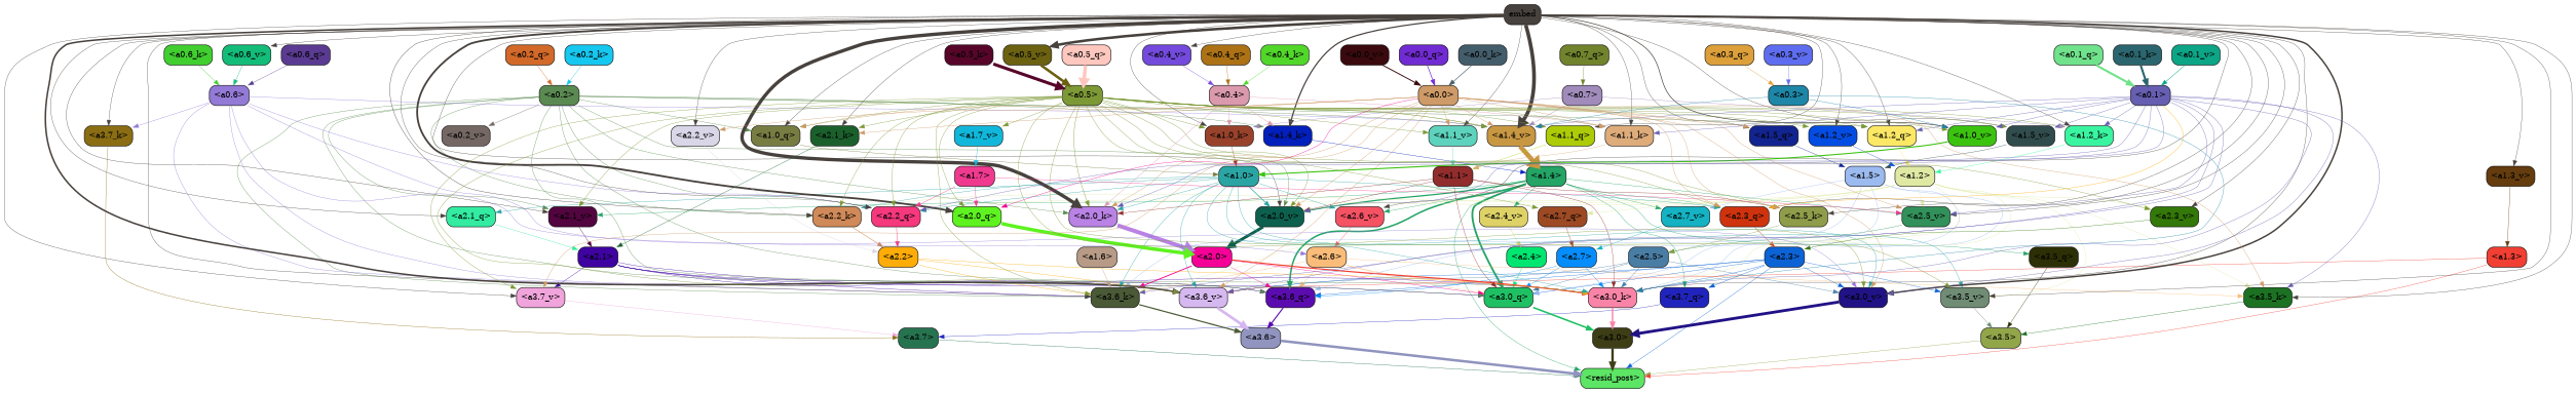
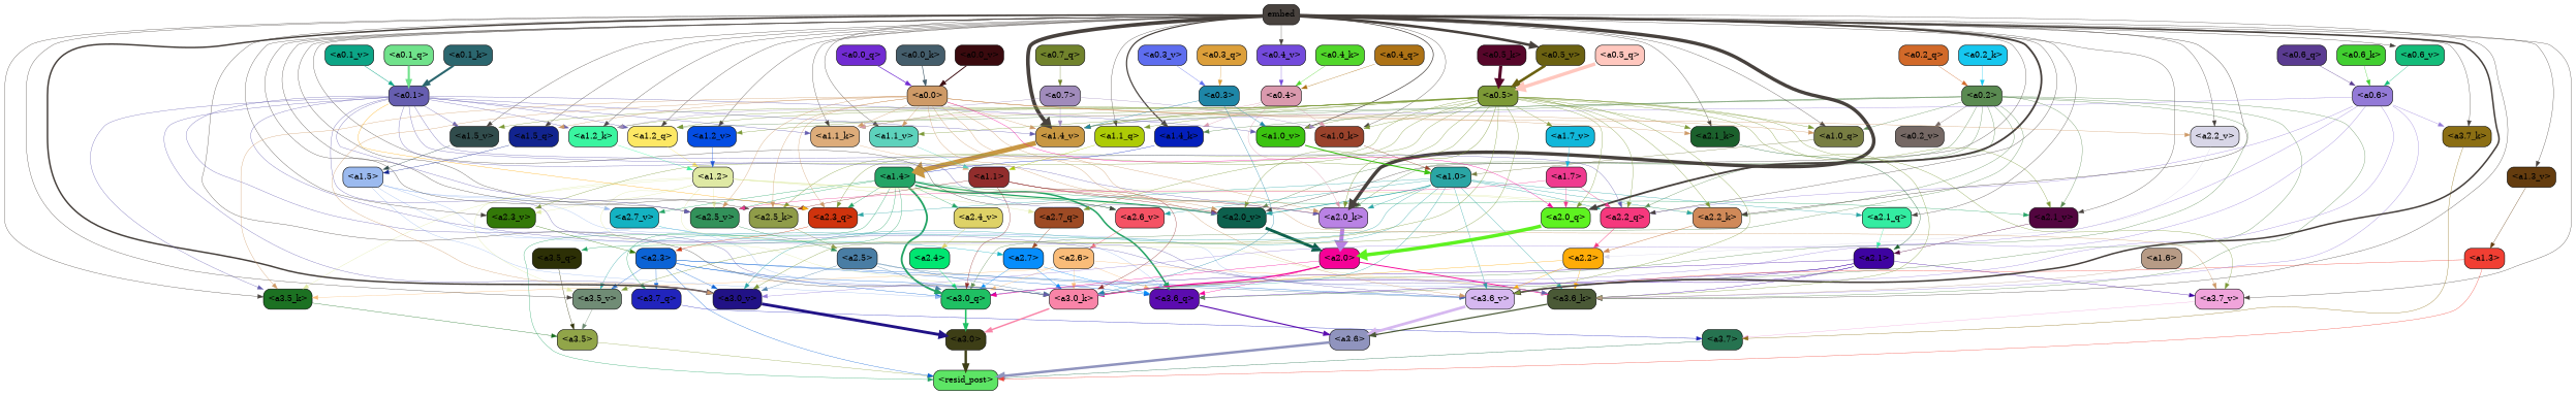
  strict digraph {
    fontname="DejaVu Serif"
    splines=true
    node [color=black fontname="DejaVu Serif" shape=box style="filled, rounded"]
    edge [color="#48423e" fontname="DejaVu Serif" penwidth=0.6]
    "<a3.7>" [fillcolor="#267350"]
    "<resid_post>" [fillcolor="#5de565"]
    "<a3.6>" [fillcolor="#9094be"]
    "<a3.5>" [fillcolor="#91a549"]
    "<a3.0>" [fillcolor="#3d3e16"]
    "<a2.3>" [fillcolor="#0c63d5"]
    "<a3.7_q>" [fillcolor="#2124bc"]
    "<a3.6_q>" [fillcolor="#5b0caf"]
    "<a3.0_q>" [fillcolor="#1fc063"]
    "<a3.0_k>" [fillcolor="#f984a8"]
    "<a3.6_v>" [fillcolor="#d6b8f0"]
    "<a3.5_v>" [fillcolor="#708c75"]
    "<a3.0_v>" [fillcolor="#211286"]
    "<a1.4>" [fillcolor="#24a465"]
    "<a3.5_q>" [fillcolor="#2d3006"]
    "<a2.3_q>" [fillcolor="#cf330d"]
    "<a2.7_v>" [fillcolor="#14b2c2"]
    "<a2.6_v>" [fillcolor="#f55264"]
    "<a2.5_v>" [fillcolor="#32915a"]
    "<a2.4_v>" [fillcolor="#ded267"]
    "<a2.1_v>" [fillcolor="#52053f"]
    "<a2.0_v>" [fillcolor="#0d604d"]
    "<a2.7>" [fillcolor="#068dfb"]
    "<a2.6>" [fillcolor="#f9bc79"]
    "<a2.5>" [fillcolor="#497da4"]
    "<a2.4>" [fillcolor="#00e671"]
    "<a2.1>" [fillcolor="#3e03a1"]
    "<a2.0>" [fillcolor="#f50197"]
    "<a3.6_k>" [fillcolor="#4a5936"]
    "<a3.5_k>" [fillcolor="#1c7122"]
    "<a3.7_v>" [fillcolor="#f0a4db"]
    "<a1.3>" [fillcolor="#f13f33"]
    "<a3.7_k>" [fillcolor="#8b6e13"]
    "<a1.5>" [fillcolor="#9bbaef"]
    "<a0.2>" [fillcolor="#5a8a51"]
    "<a2.2_q>" [fillcolor="#f6387d"]
    "<a2.2_k>" [fillcolor="#d08958"]
    "<a2.0_k>" [fillcolor="#b982e4"]
    "<a1.2_q>" [fillcolor="#fde865"]
    "<a1.0_q>" [fillcolor="#777d42"]
    "<a1.4_k>" [fillcolor="#031fbc"]
    "<a1.4_v>" [fillcolor="#c89742"]
    "<a0.2_v>" [fillcolor="#756864"]
    "<a2.2>" [fillcolor="#feac08"]
    "<a1.2>" [fillcolor="#dfe9a4"]
    "<a1.0>" [fillcolor="#2aa5a4"]
    "<a2.3_v>" [fillcolor="#337808"]
    "<a2.7_q>" [fillcolor="#9d4a24"]
    "<a2.1_q>" [fillcolor="#33eca1"]
    "<a1.1>" [fillcolor="#912d2c"]
    "<a2.5_k>" [fillcolor="#8f9c49"]
    "<a0.6>" [fillcolor="#937ad7"]
    embed [fillcolor="#48423e"]
    "<a2.0_q>" [fillcolor="#5ef220"]
    "<a2.1_k>" [fillcolor="#1b602c"]
    "<a2.2_v>" [fillcolor="#d8d6e7"]
    "<a1.5_q>" [fillcolor="#12248f"]
    "<a1.1_q>" [fillcolor="#adcb06"]
    "<a1.2_k>" [fillcolor="#3af5a0"]
    "<a1.1_k>" [fillcolor="#ddac7a"]
    "<a1.0_k>" [fillcolor="#99422b"]
    "<a1.5_v>" [fillcolor="#314c4c"]
    "<a1.3_v>" [fillcolor="#643c0e"]
    "<a1.2_v>" [fillcolor="#044de3"]
    "<a1.1_v>" [fillcolor="#5dd2bc"]
    "<a1.0_v>" [fillcolor="#3bc310"]
    "<a0.6_v>" [fillcolor="#13bc79"]
    "<a0.5_v>" [fillcolor="#6b6111"]
    "<a0.4_v>" [fillcolor="#734adc"]
    "<a0.5>" [fillcolor="#7c9936"]
    "<a0.4>" [fillcolor="#da99ad"]
    "<a1.7_v>" [fillcolor="#11b7da"]
    "<a1.6>" [fillcolor="#b79b86"]
    "<a1.7>" [fillcolor="#ef3a8f"]
    "<a0.1>" [fillcolor="#665eb0"]
    "<a0.0>" [fillcolor="#ce9a67"]
    "<a0.3>" [fillcolor="#1e86a7"]
    "<a0.7>" [fillcolor="#a08bbb"]
    "<a0.7_q>" [fillcolor="#71832c"]
    "<a0.6_q>" [fillcolor="#5a3b91"]
    "<a0.5_q>" [fillcolor="#ffc7be"]
    "<a0.4_q>" [fillcolor="#ad7215"]
    "<a0.3_q>" [fillcolor="#dc9f3a"]
    "<a0.2_q>" [fillcolor="#d26929"]
    "<a0.1_q>" [fillcolor="#70e28b"]
    "<a0.0_q>" [fillcolor="#712bd2"]
    "<a0.6_k>" [fillcolor="#41cf30"]
    "<a0.5_k>" [fillcolor="#57062a"]
    "<a0.4_k>" [fillcolor="#51d72a"]
    "<a0.2_k>" [fillcolor="#16c7ef"]
    "<a0.1_k>" [fillcolor="#2b666e"]
    "<a0.0_k>" [fillcolor="#445d6b"]
    "<a0.3_v>" [fillcolor="#5e6def"]
    "<a0.1_v>" [fillcolor="#0ca586"]
    "<a0.0_v>" [fillcolor="#3a0a0e"]
    "<a3.7>" -> "<resid_post>" [color="#267350" penwidth=0.6239100098609924]
    "<a3.6>" -> "<resid_post>" [color="#9094be" penwidth=4.569062113761902]
    "<a3.5>" -> "<resid_post>" [color="#91a549"]
    "<a3.0>" -> "<resid_post>" [color="#3d3e16" penwidth=4.283544182777405]
    "<a2.3>" -> "<resid_post>" [color="#0c63d5"]
    "<a2.3>" -> "<a3.7_q>" [color="#0c63d5"]
    "<a2.3>" -> "<a3.6_q>" [color="#0c63d5"]
    "<a2.3>" -> "<a3.0_q>" [color="#0c63d5"]
    "<a2.3>" -> "<a3.0_k>" [color="#0c63d5"]
    "<a2.3>" -> "<a3.6_v>" [color="#0c63d5"]
    "<a2.3>" -> "<a3.5_v>" [color="#0c63d5"]
    "<a2.3>" -> "<a3.0_v>" [color="#0c63d5"]
    "<a3.7_q>" -> "<a3.7>" [color="#2124bc"]
    "<a3.6_q>" -> "<a3.6>" [color="#5b0caf" penwidth=2.0347584784030914]
    "<a3.0_q>" -> "<a3.0>" [color="#1fc063" penwidth=2.8635367155075073]
    "<a3.0_k>" -> "<a3.0>" [color="#f984a8" penwidth=2.632905662059784]
    "<a3.6_v>" -> "<a3.6>" [color="#d6b8f0" penwidth=4.981305837631226]
    "<a3.5_v>" -> "<a3.5>" [color="#708c75"]
    "<a3.0_v>" -> "<a3.0>" [color="#211286" penwidth=5.168330669403076]
    "<a1.4>" -> "<resid_post>" [color="#24a465"]
    "<a1.4>" -> "<a3.7_q>" [color="#24a465"]
    "<a1.4>" -> "<a3.6_q>" [color="#24a465" penwidth=2.7934007048606873]
    "<a1.4>" -> "<a3.0_q>" [color="#24a465" penwidth=3.340754985809326]
    "<a1.4>" -> "<a3.5_q>" [color="#24a465"]
    "<a1.4>" -> "<a2.3_q>" [color="#24a465"]
    "<a1.4>" -> "<a2.7_v>" [color="#24a465"]
    "<a1.4>" -> "<a2.6_v>" [color="#24a465"]
    "<a1.4>" -> "<a2.5_v>" [color="#24a465"]
    "<a1.4>" -> "<a2.4_v>" [color="#24a465"]
    "<a1.4>" -> "<a2.1_v>" [color="#24a465"]
    "<a1.4>" -> "<a2.0_v>" [color="#24a465" penwidth=2.268759250640869]
    "<a3.5_q>" -> "<a3.5>" [color="#2d3006"]
    "<a2.3_q>" -> "<a2.3>" [color="#cf330d"]
    "<a2.7_v>" -> "<a2.7>" [color="#14b2c2"]
    "<a2.6_v>" -> "<a2.6>" [color="#f55264"]
    "<a2.5_v>" -> "<a2.5>" [color="#32915a"]
    "<a2.4_v>" -> "<a2.4>" [color="#ded267"]
    "<a2.1_v>" -> "<a2.1>" [color="#52053f"]
    "<a2.0_v>" -> "<a2.0>" [color="#0d604d" penwidth=5.231471925973892]
    "<a2.7>" -> "<a3.6_q>" [color="#068dfb"]
    "<a2.7>" -> "<a3.0_q>" [color="#068dfb"]
    "<a2.7>" -> "<a3.0_k>" [color="#068dfb"]
    "<a2.6>" -> "<a3.6_q>" [color="#f9bc79"]
    "<a2.6>" -> "<a3.0_q>" [color="#f9bc79"]
    "<a2.6>" -> "<a3.0_k>" [color="#f9bc79"]
    "<a2.6>" -> "<a3.6_k>" [color="#f9bc79"]
    "<a2.6>" -> "<a3.5_k>" [color="#f9bc79"]
    "<a2.5>" -> "<a3.0_q>" [color="#497da4"]
    "<a2.5>" -> "<a3.0_k>" [color="#497da4"]
    "<a2.5>" -> "<a3.6_v>" [color="#497da4"]
    "<a2.5>" -> "<a3.0_v>" [color="#497da4"]
    "<a2.4>" -> "<a3.0_q>" [color="#00e671"]
    "<a2.1>" -> "<a3.6_q>" [color="#3e03a1"]
    "<a2.1>" -> "<a3.0_q>" [color="#3e03a1"]
    "<a2.1>" -> "<a3.0_k>" [color="#3e03a1"]
    "<a2.1>" -> "<a3.6_v>" [color="#3e03a1"]
    "<a2.1>" -> "<a3.6_k>" [color="#3e03a1"]
    "<a2.1>" -> "<a3.7_v>" [color="#3e03a1"]
    "<a2.0>" -> "<a3.6_q>" [color="#f50197"]
    "<a2.0>" -> "<a3.0_q>" [color="#f50197"]
-   "<a2.0>" -> "<a3.0_k>" [color="#f13f33" penwidth=2.161143198609352]
+   "<a2.0>" -> "<a3.0_k>" [color="#f50197" penwidth=2.161143198609352]
    "<a2.0>" -> "<a3.6_k>" [color="#f50197" penwidth=1.6382827460765839]
    "<a3.6_k>" -> "<a3.6>" [color="#4a5936" penwidth=2.1760786175727844]
    "<a3.5_k>" -> "<a3.5>" [color="#1c7122"]
    "<a3.7_v>" -> "<a3.7>" [color="#f0a4db"]
    "<a1.3>" -> "<resid_post>" [color="#f13f33"]
    "<a1.3>" -> "<a3.6_v>" [color="#f13f33"]
    "<a3.7_k>" -> "<a3.7>" [color="#8b6e13"]
    "<a1.5>" -> "<a3.6_q>" [color="#9bbaef"]
    "<a1.5>" -> "<a3.0_q>" [color="#9bbaef"]
    "<a1.5>" -> "<a3.0_k>" [color="#9bbaef"]
    "<a1.5>" -> "<a2.7_v>" [color="#9bbaef"]
    "<a1.5>" -> "<a3.6_k>" [color="#9bbaef"]
    "<a0.2>" -> "<a3.6_q>" [color="#5a8a51"]
    "<a0.2>" -> "<a3.0_q>" [color="#5a8a51"]
    "<a0.2>" -> "<a3.0_k>" [color="#5a8a51"]
    "<a0.2>" -> "<a2.1_v>" [color="#5a8a51"]
    "<a0.2>" -> "<a2.0_v>" [color="#5a8a51"]
    "<a0.2>" -> "<a3.6_k>" [color="#5a8a51"]
    "<a0.2>" -> "<a2.2_q>" [color="#5a8a51"]
    "<a0.2>" -> "<a2.2_k>" [color="#5a8a51"]
    "<a0.2>" -> "<a2.0_k>" [color="#5a8a51"]
    "<a0.2>" -> "<a1.2_q>" [color="#5a8a51"]
    "<a0.2>" -> "<a1.0_q>" [color="#5a8a51"]
    "<a0.2>" -> "<a1.4_k>" [color="#5a8a51"]
    "<a0.2>" -> "<a1.4_v>" [color="#5a8a51"]
    "<a0.2>" -> "<a0.2_v>" [color="#756864"]
    "<a2.2_q>" -> "<a2.2>" [color="#f6387d" penwidth=0.7553567886352539]
    "<a2.2_k>" -> "<a2.2>" [color="#d08958" penwidth=0.8854708671569824]
    "<a2.0_k>" -> "<a2.0>" [color="#b982e4" penwidth=7.231504917144775]
    "<a1.2_q>" -> "<a1.2>" [color="#fde865"]
    "<a1.0_q>" -> "<a1.0>" [color="#777d42"]
    "<a1.4_k>" -> "<a1.4>" [color="#031fbc"]
    "<a1.4_v>" -> "<a1.4>" [color="#c89742" penwidth=8.36684274673462]
    "<a2.2>" -> "<a3.0_k>" [color="#feac08"]
    "<a2.2>" -> "<a3.6_v>" [color="#feac08"]
    "<a2.2>" -> "<a3.6_k>" [color="#feac08"]
    "<a1.2>" -> "<a3.0_k>" [color="#dfe9a4"]
    "<a1.2>" -> "<a3.5_v>" [color="#dfe9a4"]
    "<a1.2>" -> "<a2.5_v>" [color="#dfe9a4"]
    "<a1.2>" -> "<a2.0_v>" [color="#dfe9a4"]
    "<a1.2>" -> "<a3.6_k>" [color="#dfe9a4"]
    "<a1.2>" -> "<a3.5_k>" [color="#dfe9a4"]
    "<a1.2>" -> "<a2.2_q>" [color="#dfe9a4"]
    "<a1.2>" -> "<a2.2_k>" [color="#dfe9a4"]
    "<a1.2>" -> "<a2.3_v>" [color="#dfe9a4"]
    "<a1.2>" -> "<a2.7_q>" [color="#dfe9a4"]
    "<a1.0>" -> "<a3.0_k>" [color="#2aa5a4"]
    "<a1.0>" -> "<a3.6_v>" [color="#2aa5a4"]
    "<a1.0>" -> "<a3.5_v>" [color="#2aa5a4"]
    "<a1.0>" -> "<a3.0_v>" [color="#2aa5a4"]
    "<a1.0>" -> "<a2.3_q>" [color="#2aa5a4"]
    "<a1.0>" -> "<a2.6_v>" [color="#2aa5a4"]
    "<a1.0>" -> "<a2.0_v>" [color="#2aa5a4" penwidth=1.2213096618652344]
    "<a1.0>" -> "<a3.6_k>" [color="#2aa5a4"]
    "<a1.0>" -> "<a2.2_q>" [color="#2aa5a4"]
    "<a1.0>" -> "<a2.2_k>" [color="#2aa5a4"]
    "<a1.0>" -> "<a2.0_k>" [color="#2aa5a4"]
    "<a1.0>" -> "<a2.1_q>" [color="#2aa5a4"]
    "<a2.3_v>" -> "<a2.3>" [color="#337808"]
    "<a2.7_q>" -> "<a2.7>" [color="#9d4a24"]
    "<a2.1_q>" -> "<a2.1>" [color="#33eca1"]
    "<a1.1>" -> "<a3.0_q>" [color="#912d2c"]
    "<a1.1>" -> "<a3.0_k>" [color="#912d2c"]
    "<a1.1>" -> "<a2.0_v>" [color="#912d2c"]
    "<a1.1>" -> "<a2.0_k>" [color="#912d2c"]
    "<a1.1>" -> "<a2.5_k>" [color="#912d2c"]
    "<a2.5_k>" -> "<a2.5>" [color="#8f9c49"]
-   "<a0.6>" -> "<a2.6>" [color="#937ad7"]
+   "<a0.6>" -> "<a3.0_k>" [color="#937ad7"]
    "<a0.6>" -> "<a3.6_v>" [color="#937ad7"]
    "<a0.6>" -> "<a3.0_v>" [color="#937ad7"]
    "<a0.6>" -> "<a3.6_k>" [color="#937ad7"]
    "<a0.6>" -> "<a3.7_k>" [color="#937ad7"]
    "<a0.6>" -> "<a2.2_q>" [color="#937ad7"]
    "<a0.6>" -> "<a1.4_v>" [color="#937ad7"]
    embed -> "<a3.0_k>"
    embed -> "<a3.6_v>" [penwidth=2.7825746536254883]
    embed -> "<a3.5_v>"
    embed -> "<a3.0_v>" [penwidth=2.6950180530548096]
    embed -> "<a2.3_q>"
    embed -> "<a2.6_v>"
    embed -> "<a2.5_v>"
    embed -> "<a2.1_v>"
    embed -> "<a2.0_v>"
    embed -> "<a3.6_k>"
    embed -> "<a3.5_k>"
    embed -> "<a3.7_v>"
    embed -> "<a3.7_k>"
    embed -> "<a2.2_q>"
    embed -> "<a2.2_k>" [penwidth=0.6698317527770996]
    embed -> "<a2.0_k>" [penwidth=6.12570995092392]
    embed -> "<a1.2_q>" [penwidth=0.6087074279785156]
    embed -> "<a1.0_q>"
    embed -> "<a1.4_k>" [penwidth=2.1858973503112793]
    embed -> "<a1.4_v>" [penwidth=6.590077131986618]
    embed -> "<a2.3_v>"
    embed -> "<a2.1_q>"
    embed -> "<a2.5_k>"
    embed -> "<a2.0_q>" [penwidth=3.305941343307495]
    embed -> "<a2.1_k>"
    embed -> "<a2.2_v>"
    embed -> "<a1.5_q>"
    embed -> "<a1.1_q>"
    embed -> "<a1.2_k>"
    embed -> "<a1.1_k>"
    embed -> "<a1.0_k>"
    embed -> "<a1.5_v>"
    embed -> "<a1.3_v>"
    embed -> "<a1.2_v>"
    embed -> "<a1.1_v>"
    embed -> "<a1.0_v>" [penwidth=1.2076449394226074]
    embed -> "<a0.6_v>"
    embed -> "<a0.5_v>" [penwidth=4.663905620574951]
    embed -> "<a0.4_v>"
    "<a2.0_q>" -> "<a2.0>" [color="#5ef220" penwidth=6.256794691085815]
    "<a2.1_k>" -> "<a2.1>" [color="#1b602c"]
    "<a2.2_v>" -> "<a2.2>" [color="#d8d6e7"]
    "<a1.5_q>" -> "<a1.5>" [color="#12248f"]
    "<a1.1_q>" -> "<a1.1>" [color="#adcb06"]
    "<a1.2_k>" -> "<a1.2>" [color="#3af5a0"]
    "<a1.1_k>" -> "<a1.1>" [color="#ddac7a"]
    "<a1.0_k>" -> "<a1.0>" [color="#99422b"]
    "<a1.5_v>" -> "<a1.5>" [color="#314c4c"]
    "<a1.3_v>" -> "<a1.3>" [color="#643c0e"]
    "<a1.2_v>" -> "<a1.2>" [color="#044de3"]
    "<a1.1_v>" -> "<a1.1>" [color="#5dd2bc"]
    "<a1.0_v>" -> "<a1.0>" [color="#3bc310" penwidth=1.9665732383728027]
    "<a0.6_v>" -> "<a0.6>" [color="#13bc79"]
    "<a0.5_v>" -> "<a0.5>" [color="#6b6111" penwidth=4.667354106903076]
    "<a0.4_v>" -> "<a0.4>" [color="#734adc"]
    "<a0.5>" -> "<a3.6_v>" [color="#7c9936"]
    "<a0.5>" -> "<a3.5_v>" [color="#7c9936"]
    "<a0.5>" -> "<a3.0_v>" [color="#7c9936"]
    "<a0.5>" -> "<a2.3_q>" [color="#7c9936"]
    "<a0.5>" -> "<a2.1_v>" [color="#7c9936"]
    "<a0.5>" -> "<a2.0_v>" [color="#7c9936"]
    "<a0.5>" -> "<a3.6_k>" [color="#7c9936"]
    "<a0.5>" -> "<a3.7_v>" [color="#7c9936"]
    "<a0.5>" -> "<a2.2_q>" [color="#7c9936"]
    "<a0.5>" -> "<a2.2_k>" [color="#7c9936"]
    "<a0.5>" -> "<a2.0_k>" [color="#7c9936" penwidth=0.6900839805603027]
    "<a0.5>" -> "<a1.2_q>" [color="#7c9936"]
    "<a0.5>" -> "<a1.0_q>" [color="#7c9936"]
    "<a0.5>" -> "<a1.4_v>" [color="#7c9936" penwidth=0.9985027313232422]
    "<a0.5>" -> "<a2.3_v>" [color="#7c9936"]
    "<a0.5>" -> "<a2.7_q>" [color="#7c9936"]
    "<a0.5>" -> "<a2.5_k>" [color="#7c9936"]
    "<a0.5>" -> "<a2.0_q>" [color="#7c9936"]
    "<a0.5>" -> "<a2.1_k>" [color="#7c9936"]
    "<a0.5>" -> "<a1.1_q>" [color="#7c9936"]
    "<a0.5>" -> "<a1.2_k>" [color="#7c9936"]
    "<a0.5>" -> "<a1.1_k>" [color="#7c9936"]
    "<a0.5>" -> "<a1.0_k>" [color="#7c9936"]
    "<a0.5>" -> "<a1.5_v>" [color="#7c9936"]
    "<a0.5>" -> "<a1.2_v>" [color="#7c9936"]
    "<a0.5>" -> "<a1.1_v>" [color="#7c9936"]
    "<a0.5>" -> "<a1.0_v>" [color="#7c9936"]
    "<a0.5>" -> "<a1.7_v>" [color="#7c9936"]
    "<a0.4>" -> "<a2.0_k>" [color="#da99ad"]
    "<a0.4>" -> "<a1.4_k>" [color="#da99ad"]
    "<a0.4>" -> "<a1.1_k>" [color="#da99ad"]
    "<a0.4>" -> "<a1.0_k>" [color="#da99ad"]
    "<a1.7_v>" -> "<a1.7>" [color="#11b7da"]
    "<a1.6>" -> "<a3.6_k>" [color="#b79b86"]
    "<a1.7>" -> "<a2.5_v>" [color="#ef3a8f"]
    "<a1.7>" -> "<a2.2_q>" [color="#ef3a8f"]
    "<a1.7>" -> "<a2.0_q>" [color="#ef3a8f"]
    "<a0.1>" -> "<a3.0_k>" [color="#665eb0"]
    "<a0.1>" -> "<a3.6_v>" [color="#665eb0"]
    "<a0.1>" -> "<a3.0_v>" [color="#665eb0"]
    "<a0.1>" -> "<a2.3_q>" [color="#feac08"]
    "<a0.1>" -> "<a2.5_v>" [color="#665eb0"]
    "<a0.1>" -> "<a2.0_v>" [color="#665eb0"]
    "<a0.1>" -> "<a3.6_k>" [color="#665eb0"]
    "<a0.1>" -> "<a3.5_k>" [color="#665eb0"]
    "<a0.1>" -> "<a2.2_q>" [color="#665eb0"]
    "<a0.1>" -> "<a2.0_k>" [color="#665eb0"]
    "<a0.1>" -> "<a1.2_q>" [color="#665eb0" penwidth=0.6218185424804688]
    "<a0.1>" -> "<a1.4_v>" [color="#665eb0"]
    "<a0.1>" -> "<a1.2_k>" [color="#665eb0"]
    "<a0.1>" -> "<a1.1_k>" [color="#665eb0"]
    "<a0.1>" -> "<a1.5_v>" [color="#665eb0"]
    "<a0.1>" -> "<a1.0_v>" [color="#665eb0"]
    "<a0.0>" -> "<a3.6_v>" [color="#ce9a67"]
    "<a0.0>" -> "<a3.0_v>" [color="#ce9a67"]
    "<a0.0>" -> "<a2.3_q>" [color="#ce9a67"]
    "<a0.0>" -> "<a2.5_v>" [color="#ce9a67"]
    "<a0.0>" -> "<a2.0_v>" [color="#ce9a67"]
    "<a0.0>" -> "<a3.5_k>" [color="#ce9a67"]
    "<a0.0>" -> "<a3.7_v>" [color="#ce9a67"]
    "<a0.0>" -> "<a2.0_k>" [color="#ce9a67"]
    "<a0.0>" -> "<a1.0_q>" [color="#ce9a67"]
    "<a0.0>" -> "<a1.4_v>" [color="#ce9a67"]
    "<a0.0>" -> "<a2.5_k>" [color="#ce9a67"]
    "<a0.0>" -> "<a2.0_q>" [color="#f50197"]
    "<a0.0>" -> "<a2.1_k>" [color="#ce9a67"]
    "<a0.0>" -> "<a2.2_v>" [color="#ce9a67"]
    "<a0.0>" -> "<a1.5_q>" [color="#ce9a67"]
    "<a0.0>" -> "<a1.1_k>" [color="#ce9a67"]
    "<a0.0>" -> "<a1.1_v>" [color="#ce9a67"]
    "<a0.3>" -> "<a3.0_k>" [color="#1e86a7"]
    "<a0.3>" -> "<a1.4_v>" [color="#1e86a7"]
    "<a0.3>" -> "<a1.0_v>" [color="#1e86a7"]
    "<a0.7>" -> "<a1.4_v>" [color="#a08bbb"]
    "<a0.7>" -> "<a1.2_k>" [color="#a08bbb"]
    "<a0.7>" -> "<a1.0_k>" [color="#a08bbb"]
    "<a0.7_q>" -> "<a0.7>" [color="#71832c"]
    "<a0.6_q>" -> "<a0.6>" [color="#5a3b91"]
    "<a0.5_q>" -> "<a0.5>" [color="#ffc7be" penwidth=6.156635046005249]
    "<a0.4_q>" -> "<a0.4>" [color="#ad7215"]
    "<a0.3_q>" -> "<a0.3>" [color="#dc9f3a"]
    "<a0.2_q>" -> "<a0.2>" [color="#d26929"]
    "<a0.1_q>" -> "<a0.1>" [color="#70e28b" penwidth=3.795884132385254]
    "<a0.0_q>" -> "<a0.0>" [color="#712bd2" penwidth=1.2393803596496582]
    "<a0.6_k>" -> "<a0.6>" [color="#41cf30"]
    "<a0.5_k>" -> "<a0.5>" [color="#57062a" penwidth=5.603226900100708]
    "<a0.4_k>" -> "<a0.4>" [color="#51d72a"]
    "<a0.2_k>" -> "<a0.2>" [color="#16c7ef"]
    "<a0.1_k>" -> "<a0.1>" [color="#2b666e" penwidth=3.7429747581481934]
    "<a0.0_k>" -> "<a0.0>" [color="#445d6b" penwidth=1.106727123260498]
    "<a0.3_v>" -> "<a0.3>" [color="#5e6def"]
    "<a0.1_v>" -> "<a0.1>" [color="#0ca586" penwidth=0.8298110961914062]
    "<a0.0_v>" -> "<a0.0>" [color="#3a0a0e" penwidth=1.7084956169128418]
  }
